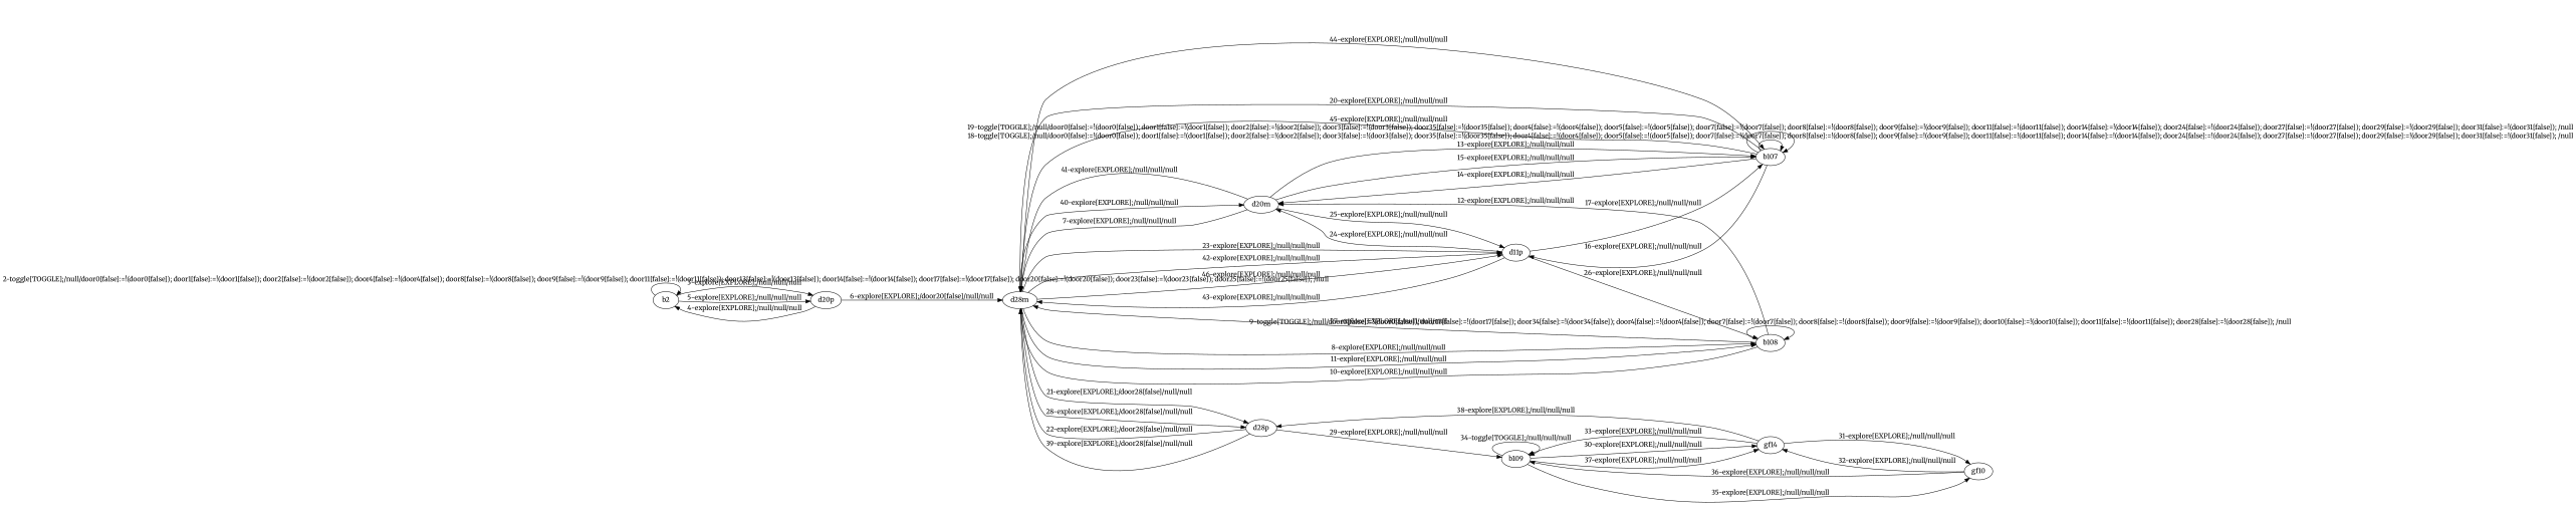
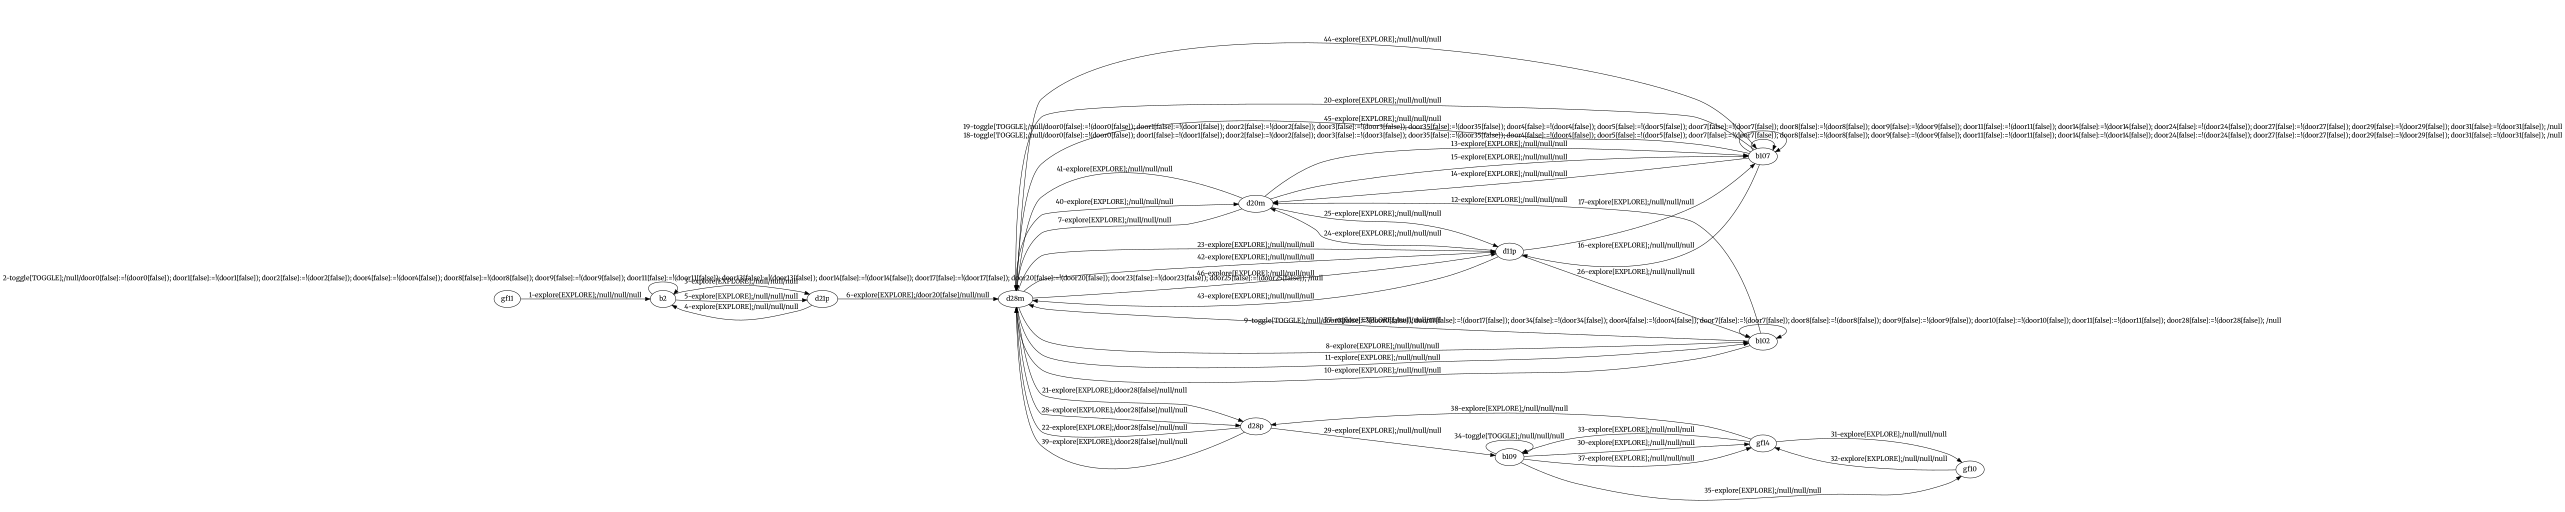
  digraph {
    fontname=Merriweather
    rankdir=LR
    node [fontname=Merriweather]
    edge [fontname=Merriweather]
+   gf11
    b2
-   d20p
+   d20p [label=d21p]
    d28m
    d20m
    b107
    d11p
-   b108
+   b108 [label=b102]
    d28p
    b109
    gf14
    gf10
+   gf11 -> b2 [label="1-explore[EXPLORE];/null/null/null"]
    b2 -> b2 [label="2-toggle[TOGGLE];/null/door0[false]:=!(door0[false]); door1[false]:=!(door1[false]); door2[false]:=!(door2[false]); door4[false]:=!(door4[false]); door8[false]:=!(door8[false]); door9[false]:=!(door9[false]); door11[false]:=!(door11[false]); door13[false]:=!(door13[false]); door14[false]:=!(door14[false]); door17[false]:=!(door17[false]); door20[false]:=!(door20[false]); door23[false]:=!(door23[false]); door25[false]:=!(door25[false]); /null"]
    b2 -> d20p [label="3-explore[EXPLORE];/null/null/null"]
    b2 -> d20p [label="5-explore[EXPLORE];/null/null/null"]
    d20p -> b2 [label="4-explore[EXPLORE];/null/null/null"]
    d20p -> d28m [label="6-explore[EXPLORE];/door20[false]/null/null"]
    d28m -> d20m [label="40-explore[EXPLORE];/null/null/null"]
    d28m -> b107 [label="44-explore[EXPLORE];/null/null/null"]
    d28m -> d11p [label="23-explore[EXPLORE];/null/null/null"]
    d28m -> d11p [label="42-explore[EXPLORE];/null/null/null"]
    d28m -> d11p [label="46-explore[EXPLORE];/null/null/null"]
    d28m -> b108 [label="8-explore[EXPLORE];/null/null/null"]
    d28m -> b108 [label="11-explore[EXPLORE];/null/null/null"]
    d28m -> d28p [label="21-explore[EXPLORE];/door28[false]/null/null"]
    d28m -> d28p [label="28-explore[EXPLORE];/door28[false]/null/null"]
    d20m -> d28m [label="7-explore[EXPLORE];/null/null/null"]
    d20m -> d28m [label="41-explore[EXPLORE];/null/null/null"]
    d20m -> b107 [label="13-explore[EXPLORE];/null/null/null"]
    d20m -> b107 [label="15-explore[EXPLORE];/null/null/null"]
    d20m -> d11p [label="25-explore[EXPLORE];/null/null/null"]
    b107 -> d28m [label="20-explore[EXPLORE];/null/null/null"]
    b107 -> d28m [label="45-explore[EXPLORE];/null/null/null"]
    b107 -> d20m [label="14-explore[EXPLORE];/null/null/null"]
    b107 -> b107 [label="18-toggle[TOGGLE];/null/door0[false]:=!(door0[false]); door1[false]:=!(door1[false]); door2[false]:=!(door2[false]); door3[false]:=!(door3[false]); door35[false]:=!(door35[false]); door4[false]:=!(door4[false]); door5[false]:=!(door5[false]); door7[false]:=!(door7[false]); door8[false]:=!(door8[false]); door9[false]:=!(door9[false]); door11[false]:=!(door11[false]); door14[false]:=!(door14[false]); door24[false]:=!(door24[false]); door27[false]:=!(door27[false]); door29[false]:=!(door29[false]); door31[false]:=!(door31[false]); /null"]
    b107 -> b107 [label="19-toggle[TOGGLE];/null/door0[false]:=!(door0[false]); door1[false]:=!(door1[false]); door2[false]:=!(door2[false]); door3[false]:=!(door3[false]); door35[false]:=!(door35[false]); door4[false]:=!(door4[false]); door5[false]:=!(door5[false]); door7[false]:=!(door7[false]); door8[false]:=!(door8[false]); door9[false]:=!(door9[false]); door11[false]:=!(door11[false]); door14[false]:=!(door14[false]); door24[false]:=!(door24[false]); door27[false]:=!(door27[false]); door29[false]:=!(door29[false]); door31[false]:=!(door31[false]); /null"]
    b107 -> d11p [label="16-explore[EXPLORE];/null/null/null"]
    d11p -> d28m [label="43-explore[EXPLORE];/null/null/null"]
    d11p -> d20m [label="24-explore[EXPLORE];/null/null/null"]
    d11p -> b107 [label="17-explore[EXPLORE];/null/null/null"]
    d11p -> b108 [label="26-explore[EXPLORE];/null/null/null"]
    b108 -> d28m [label="10-explore[EXPLORE];/null/null/null"]
    b108 -> d28m [label="27-explore[EXPLORE];/null/null/null"]
    b108 -> d20m [label="12-explore[EXPLORE];/null/null/null"]
    b108 -> b108 [label="9-toggle[TOGGLE];/null/door0[false]:=!(door0[false]); door17[false]:=!(door17[false]); door34[false]:=!(door34[false]); door4[false]:=!(door4[false]); door7[false]:=!(door7[false]); door8[false]:=!(door8[false]); door9[false]:=!(door9[false]); door10[false]:=!(door10[false]); door11[false]:=!(door11[false]); door28[false]:=!(door28[false]); /null"]
    d28p -> d28m [label="22-explore[EXPLORE];/door28[false]/null/null"]
    d28p -> d28m [label="39-explore[EXPLORE];/door28[false]/null/null"]
    d28p -> b109 [label="29-explore[EXPLORE];/null/null/null"]
    b109 -> b109 [label="34-toggle[TOGGLE];/null/null/null"]
    b109 -> gf14 [label="30-explore[EXPLORE];/null/null/null"]
    b109 -> gf14 [label="37-explore[EXPLORE];/null/null/null"]
    b109 -> gf10 [label="35-explore[EXPLORE];/null/null/null"]
    gf14 -> d28p [label="38-explore[EXPLORE];/null/null/null"]
    gf14 -> b109 [label="33-explore[EXPLORE];/null/null/null"]
    gf14 -> gf10 [label="31-explore[EXPLORE];/null/null/null"]
-   gf10 -> b109 [label="36-explore[EXPLORE];/null/null/null"]
    gf10 -> gf14 [label="32-explore[EXPLORE];/null/null/null"]
  }
